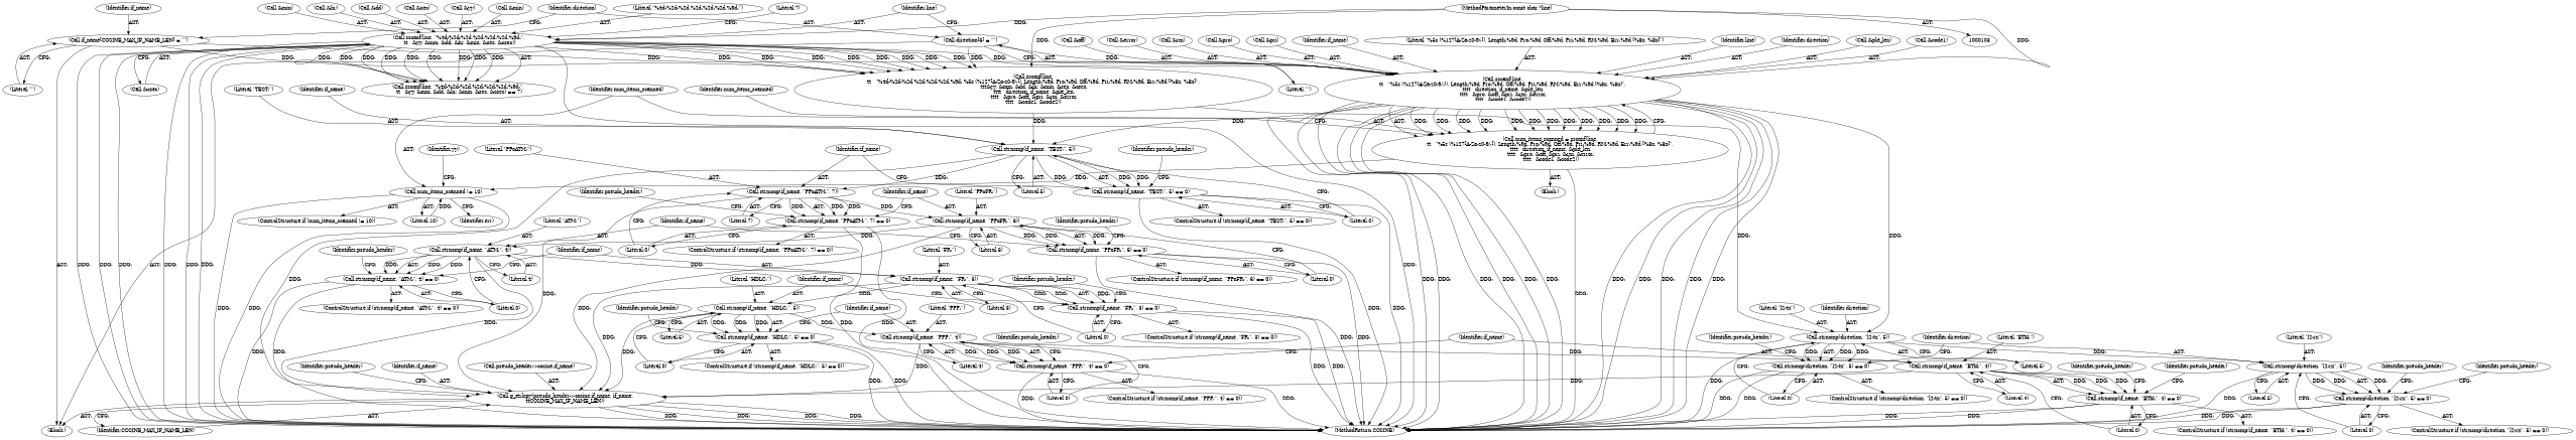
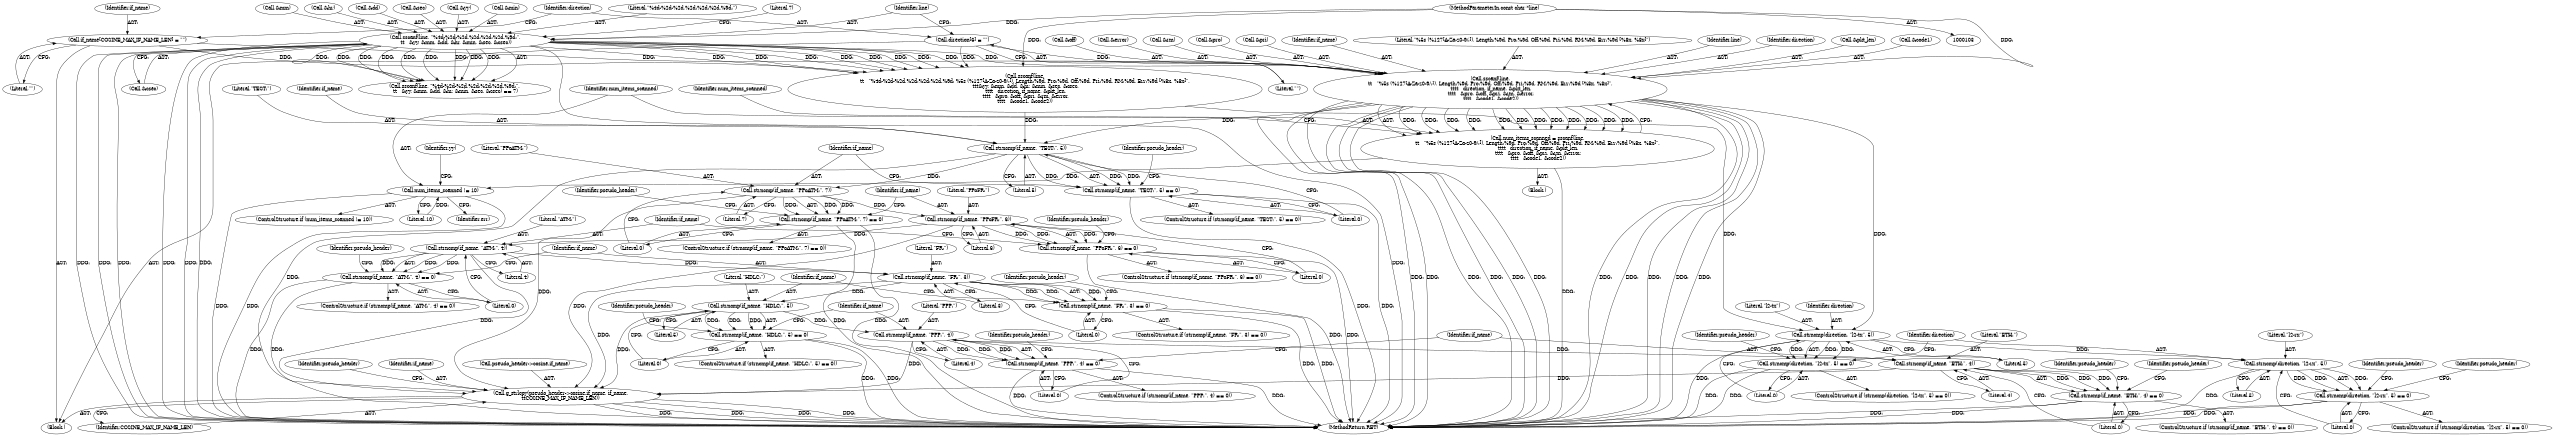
  digraph {
    n1 [label="(Call,sscanf(line,\n\t\t   \"%5s (%127[A-Za-z0-9/:]), Length:%9d, Pro:%9d, Off:%9d, Pri:%9d, RM:%9d, Err:%9d [%8x, %8x]\",\n \t\t\t\t   direction, if_name, &pkt_len,\n \t\t\t\t   &pro, &off, &pri, &rm, &error,\n \t\t\t\t   &code1, &code2))"]
    n2 [label="(Call,num_items_scanned = sscanf(line,\n\t\t   \"%5s (%127[A-Za-z0-9/:]), Length:%9d, Pro:%9d, Off:%9d, Pri:%9d, RM:%9d, Err:%9d [%8x, %8x]\",\n \t\t\t\t   direction, if_name, &pkt_len,\n \t\t\t\t   &pro, &off, &pri, &rm, &error,\n \t\t\t\t   &code1, &code2))"]
    n3 [label="(Call,strncmp(if_name, \"TEST:\", 5))"]
    n4 [label="(Call,strncmp(direction, \"l2-tx\", 5))"]
-   n5 [label="(MethodReturn,COSINE)"]
+   n5 [label="(MethodReturn,RET)"]
    n6 [label="(Call,num_items_scanned != 10)"]
    n7 [label="(Block,)"]
    n8 [label="(Call,strncmp(if_name, \"TEST:\", 5) == 0)"]
    n9 [label="(Call,strncmp(if_name, \"PPoATM:\", 7))"]
    n10 [label="(Call,g_strlcpy(pseudo_header->cosine.if_name, if_name,\n\t\tCOSINE_MAX_IF_NAME_LEN))"]
    n11 [label="(Literal,5)"]
    n12 [label="(Call,strncmp(direction, \"l2-tx\", 5) == 0)"]
    n13 [label="(Call,strncmp(direction, \"l2-rx\", 5))"]
    n14 [label="(Literal,5)"]
    n15 [label="(Call,sscanf(line, \"%4d-%2d-%2d,%2d:%2d:%2d.%9d:\",\n \t\t   &yy, &mm, &dd, &hr, &min, &sec, &csec))"]
    n16 [label="(Call,sscanf(line, \"%4d-%2d-%2d,%2d:%2d:%2d.%9d:\",\n \t\t   &yy, &mm, &dd, &hr, &min, &sec, &csec) == 7)"]
    n17 [label="(Call,sscanf(line,\n\t\t   \"%4d-%2d-%2d,%2d:%2d:%2d.%9d: %5s (%127[A-Za-z0-9/:]), Length:%9d, Pro:%9d, Off:%9d, Pri:%9d, RM:%9d, Err:%9d [%8x, %8x]\",\n \t\t\t&yy, &mm, &dd, &hr, &min, &sec, &csec,\n \t\t\t\t   direction, if_name, &pkt_len,\n \t\t\t\t   &pro, &off, &pri, &rm, &error,\n\t\t\t\t   &code1, &code2))"]
    n18 [label="(Call,&csec)"]
    n19 [label="(MethodParameterIn,const char *line)"]
    1000103
    n21 [label="(Call,direction[6] = \"\")"]
    n22 [label="(Block,)"]
    n23 [label="(Literal,\"\")"]
    n24 [label="(Call,if_name[COSINE_MAX_IF_NAME_LEN] = \"\")"]
    n25 [label="(Literal,\"\")"]
    n26 [label="(ControlStructure,if (num_items_scanned != 10))"]
    n27 [label="(Literal,10)"]
    n28 [label="(Identifier,err)"]
    n29 [label="(ControlStructure,if (strncmp(if_name, \"TEST:\", 5) == 0))"]
    n30 [label="(Literal,0)"]
    n31 [label="(Call,strncmp(if_name, \"PPoATM:\", 7) == 0)"]
    n32 [label="(Call,strncmp(if_name, \"PPoFR:\", 6))"]
    n33 [label="(Literal,7)"]
    n34 [label="(Identifier,COSINE_MAX_IF_NAME_LEN)"]
    n35 [label="(Literal,0)"]
    n36 [label="(ControlStructure,if (strncmp(if_name, \"PPoATM:\", 7) == 0))"]
    n37 [label="(Call,strncmp(if_name, \"PPoFR:\", 6) == 0)"]
    n38 [label="(Call,strncmp(if_name, \"ATM:\", 4))"]
    n39 [label="(Literal,6)"]
    n40 [label="(Literal,0)"]
    n41 [label="(ControlStructure,if (strncmp(if_name, \"PPoFR:\", 6) == 0))"]
    n42 [label="(Call,strncmp(if_name, \"ATM:\", 4) == 0)"]
    n43 [label="(Call,strncmp(if_name, \"FR:\", 3))"]
    n44 [label="(Literal,4)"]
    n45 [label="(Literal,0)"]
    n46 [label="(ControlStructure,if (strncmp(if_name, \"ATM:\", 4) == 0))"]
    n47 [label="(Call,strncmp(if_name, \"FR:\", 3) == 0)"]
    n48 [label="(Call,strncmp(if_name, \"HDLC:\", 5))"]
    n49 [label="(Literal,3)"]
    n50 [label="(Literal,0)"]
    n51 [label="(ControlStructure,if (strncmp(if_name, \"FR:\", 3) == 0))"]
    n52 [label="(Call,strncmp(if_name, \"HDLC:\", 5) == 0)"]
    n53 [label="(Call,strncmp(if_name, \"PPP:\", 4))"]
    n54 [label="(Literal,5)"]
    n55 [label="(ControlStructure,if (strncmp(if_name, \"HDLC:\", 5) == 0))"]
    n56 [label="(Literal,0)"]
    n57 [label="(Call,strncmp(if_name, \"PPP:\", 4) == 0)"]
    n58 [label="(Call,strncmp(if_name, \"ETH:\", 4))"]
    n59 [label="(Literal,4)"]
    n60 [label="(ControlStructure,if (strncmp(if_name, \"PPP:\", 4) == 0))"]
    n61 [label="(Literal,0)"]
    n62 [label="(Call,strncmp(if_name, \"ETH:\", 4) == 0)"]
    n63 [label="(Literal,4)"]
    n64 [label="(ControlStructure,if (strncmp(if_name, \"ETH:\", 4) == 0))"]
    n65 [label="(Literal,0)"]
    n66 [label="(ControlStructure,if (strncmp(direction, \"l2-tx\", 5) == 0))"]
    n67 [label="(Literal,0)"]
    n68 [label="(Call,strncmp(direction, \"l2-rx\", 5) == 0)"]
    n69 [label="(Literal,5)"]
    n70 [label="(ControlStructure,if (strncmp(direction, \"l2-rx\", 5) == 0))"]
    n71 [label="(Literal,0)"]
    n72 [label="(Identifier,num_items_scanned)"]
    n73 [label="(Literal,\"ETH:\")"]
    n74 [label="(Identifier,direction)"]
    n75 [label="(Identifier,num_items_scanned)"]
    n76 [label="(Call,&sec)"]
    n77 [label="(Call,&yy)"]
    n78 [label="(Identifier,pseudo_header)"]
    n79 [label="(Call,&rm)"]
    n80 [label="(Call,&min)"]
    n81 [label="(Identifier,if_name)"]
    n82 [label="(Literal,\"%4d-%2d-%2d,%2d:%2d:%2d.%9d:\")"]
    n83 [label="(Identifier,if_name)"]
    n84 [label="(Identifier,if_name)"]
    n85 [label="(Literal,\"TEST:\")"]
    n86 [label="(Call,&pro)"]
    n87 [label="(Identifier,line)"]
    n88 [label="(Identifier,direction)"]
    n89 [label="(Identifier,pseudo_header)"]
    n90 [label="(Identifier,if_name)"]
    n91 [label="(Literal,\"HDLC:\")"]
    n92 [label="(Literal,7)"]
    n93 [label="(Literal,\"l2-tx\")"]
    n94 [label="(Identifier,pseudo_header)"]
    n95 [label="(Identifier,pseudo_header)"]
    n96 [label="(Identifier,pseudo_header)"]
    n97 [label="(Literal,\"ATM:\")"]
    n98 [label="(Identifier,if_name)"]
    n99 [label="(Call,&pri)"]
    n100 [label="(Identifier,if_name)"]
    n101 [label="(Identifier,if_name)"]
    n102 [label="(Identifier,if_name)"]
    n103 [label="(Literal,\"%5s (%127[A-Za-z0-9/:]), Length:%9d, Pro:%9d, Off:%9d, Pri:%9d, RM:%9d, Err:%9d [%8x, %8x]\")"]
    n104 [label="(Literal,\"PPP:\")"]
    n105 [label="(Identifier,pseudo_header)"]
    n106 [label="(Identifier,pseudo_header)"]
    n107 [label="(Call,&mm)"]
    n108 [label="(Literal,\"PPoATM:\")"]
    n109 [label="(Identifier,if_name)"]
    n110 [label="(Call,&hr)"]
    n111 [label="(Call,pseudo_header->cosine.if_name)"]
    n112 [label="(Call,&dd)"]
    n113 [label="(Identifier,yy)"]
    n114 [label="(Literal,\"PPoFR:\")"]
    n115 [label="(Identifier,pseudo_header)"]
    n116 [label="(Identifier,pseudo_header)"]
    n117 [label="(Identifier,line)"]
    n118 [label="(Identifier,direction)"]
    n119 [label="(Literal,\"FR:\")"]
    n120 [label="(Call,&pkt_len)"]
    n121 [label="(Identifier,pseudo_header)"]
    n122 [label="(Literal,\"l2-rx\")"]
    n123 [label="(Identifier,pseudo_header)"]
    n124 [label="(Identifier,direction)"]
    n125 [label="(Identifier,pseudo_header)"]
    n126 [label="(Call,&code1)"]
    n127 [label="(Call,&off)"]
    n128 [label="(Call,&error)"]
    n129 [label="(Identifier,if_name)"]
    n130 [label="(Identifier,pseudo_header)"]
    n131 [label="(Identifier,if_name)"]
    n1 -> n2 [label="AST: "]
    n1 -> n2 [label="DDG: "]
    n1 -> n2 [label="DDG: "]
    n1 -> n2 [label="DDG: "]
    n1 -> n2 [label="DDG: "]
    n1 -> n2 [label="DDG: "]
    n1 -> n2 [label="DDG: "]
    n1 -> n2 [label="DDG: "]
    n1 -> n2 [label="DDG: "]
    n1 -> n2 [label="DDG: "]
    n1 -> n2 [label="DDG: "]
    n1 -> n2 [label="DDG: "]
    n1 -> n2 [label="DDG: "]
    n1 -> n3 [label="DDG: "]
    n1 -> n4 [label="DDG: "]
    n1 -> n5 [label="DDG: "]
    n1 -> n5 [label="DDG: "]
    n1 -> n5 [label="DDG: "]
    n1 -> n5 [label="DDG: "]
    n1 -> n5 [label="DDG: "]
    n1 -> n5 [label="DDG: "]
    n1 -> n5 [label="DDG: "]
    n1 -> n5 [label="DDG: "]
    n1 -> n5 [label="DDG: "]
    n1 -> n5 [label="DDG: "]
    n1 -> n5 [label="DDG: "]
    n2 -> n1 [label="CFG: "]
    n2 -> n5 [label="DDG: "]
    n2 -> n6 [label="DDG: "]
    n2 -> n7 [label="AST: "]
    n3 -> n8 [label="AST: "]
    n3 -> n8 [label="DDG: "]
    n3 -> n8 [label="DDG: "]
    n3 -> n8 [label="DDG: "]
    n3 -> n9 [label="DDG: "]
    n3 -> n10 [label="DDG: "]
    n3 -> n11 [label="CFG: "]
    n4 -> n5 [label="DDG: "]
    n4 -> n12 [label="AST: "]
    n4 -> n12 [label="DDG: "]
    n4 -> n12 [label="DDG: "]
    n4 -> n12 [label="DDG: "]
    n4 -> n13 [label="DDG: "]
    n4 -> n14 [label="CFG: "]
    n6 -> n5 [label="DDG: "]
    n6 -> n5 [label="DDG: "]
    n6 -> n26 [label="AST: "]
-   n6 -> n27 [label="AST: "]
+   n6 -> n27 [label="CFG: "]
    n6 -> n28 [label="CFG: "]
    n8 -> n5 [label="DDG: "]
    n8 -> n5 [label="DDG: "]
    n8 -> n29 [label="AST: "]
    n8 -> n30 [label="CFG: "]
    n9 -> n10 [label="DDG: "]
    n9 -> n31 [label="AST: "]
    n9 -> n31 [label="DDG: "]
    n9 -> n31 [label="DDG: "]
    n9 -> n31 [label="DDG: "]
    n9 -> n32 [label="DDG: "]
    n9 -> n33 [label="CFG: "]
    n10 -> n5 [label="DDG: "]
    n10 -> n5 [label="DDG: "]
    n10 -> n5 [label="DDG: "]
    n10 -> n5 [label="DDG: "]
    n10 -> n22 [label="AST: "]
    n10 -> n34 [label="CFG: "]
    n11 -> n3 [label="AST: "]
    n12 -> n5 [label="DDG: "]
    n12 -> n5 [label="DDG: "]
    n12 -> n66 [label="AST: "]
    n12 -> n67 [label="CFG: "]
    n13 -> n5 [label="DDG: "]
    n13 -> n68 [label="AST: "]
    n13 -> n68 [label="DDG: "]
    n13 -> n68 [label="DDG: "]
    n13 -> n68 [label="DDG: "]
    n13 -> n69 [label="CFG: "]
    n14 -> n4 [label="AST: "]
    n15 -> n1 [label="DDG: "]
    n15 -> n5 [label="DDG: "]
    n15 -> n5 [label="DDG: "]
    n15 -> n5 [label="DDG: "]
    n15 -> n5 [label="DDG: "]
    n15 -> n5 [label="DDG: "]
    n15 -> n5 [label="DDG: "]
    n15 -> n5 [label="DDG: "]
    n15 -> n16 [label="AST: "]
    n15 -> n16 [label="DDG: "]
    n15 -> n16 [label="DDG: "]
    n15 -> n16 [label="DDG: "]
    n15 -> n16 [label="DDG: "]
    n15 -> n16 [label="DDG: "]
    n15 -> n16 [label="DDG: "]
    n15 -> n16 [label="DDG: "]
    n15 -> n16 [label="DDG: "]
    n15 -> n16 [label="DDG: "]
    n15 -> n17 [label="DDG: "]
    n15 -> n17 [label="DDG: "]
    n15 -> n17 [label="DDG: "]
    n15 -> n17 [label="DDG: "]
    n15 -> n17 [label="DDG: "]
    n15 -> n17 [label="DDG: "]
    n15 -> n17 [label="DDG: "]
    n15 -> n17 [label="DDG: "]
    n15 -> n18 [label="CFG: "]
    n17 -> n3 [label="DDG: "]
    n17 -> n4 [label="DDG: "]
    n18 -> n15 [label="AST: "]
    n19 -> n1 [label="DDG: "]
    n19 -> n15 [label="DDG: "]
    n19 -> n17 [label="DDG: "]
    n19 -> 1000103 [label="AST: "]
    n21 -> n1 [label="DDG: "]
    n21 -> n17 [label="DDG: "]
    n21 -> n22 [label="AST: "]
    n21 -> n23 [label="CFG: "]
    n23 -> n21 [label="AST: "]
    n24 -> n1 [label="DDG: "]
    n24 -> n17 [label="DDG: "]
    n24 -> n22 [label="AST: "]
    n24 -> n25 [label="CFG: "]
    n25 -> n24 [label="AST: "]
    n27 -> n6 [label="DDG: "]
    n30 -> n3 [label="CFG: "]
    n30 -> n8 [label="AST: "]
    n31 -> n5 [label="DDG: "]
    n31 -> n5 [label="DDG: "]
    n31 -> n35 [label="CFG: "]
    n31 -> n36 [label="AST: "]
    n32 -> n10 [label="DDG: "]
    n32 -> n37 [label="AST: "]
    n32 -> n37 [label="DDG: "]
    n32 -> n37 [label="DDG: "]
    n32 -> n37 [label="DDG: "]
    n32 -> n38 [label="DDG: "]
    n32 -> n39 [label="CFG: "]
    n33 -> n9 [label="AST: "]
    n34 -> n10 [label="AST: "]
    n35 -> n9 [label="CFG: "]
    n35 -> n31 [label="AST: "]
    n37 -> n5 [label="DDG: "]
    n37 -> n5 [label="DDG: "]
    n37 -> n40 [label="CFG: "]
    n37 -> n41 [label="AST: "]
    n38 -> n10 [label="DDG: "]
    n38 -> n42 [label="AST: "]
    n38 -> n42 [label="DDG: "]
    n38 -> n42 [label="DDG: "]
    n38 -> n42 [label="DDG: "]
    n38 -> n43 [label="DDG: "]
    n38 -> n44 [label="CFG: "]
    n39 -> n32 [label="AST: "]
    n40 -> n32 [label="CFG: "]
    n40 -> n37 [label="AST: "]
    n42 -> n5 [label="DDG: "]
    n42 -> n5 [label="DDG: "]
    n42 -> n45 [label="CFG: "]
    n42 -> n46 [label="AST: "]
    n43 -> n10 [label="DDG: "]
    n43 -> n47 [label="AST: "]
    n43 -> n47 [label="DDG: "]
    n43 -> n47 [label="DDG: "]
    n43 -> n47 [label="DDG: "]
    n43 -> n48 [label="DDG: "]
    n43 -> n49 [label="CFG: "]
    n44 -> n38 [label="AST: "]
    n45 -> n38 [label="CFG: "]
    n45 -> n42 [label="AST: "]
    n47 -> n5 [label="DDG: "]
    n47 -> n5 [label="DDG: "]
    n47 -> n50 [label="CFG: "]
    n47 -> n51 [label="AST: "]
    n48 -> n10 [label="DDG: "]
    n48 -> n52 [label="AST: "]
    n48 -> n52 [label="DDG: "]
    n48 -> n52 [label="DDG: "]
    n48 -> n52 [label="DDG: "]
    n48 -> n53 [label="DDG: "]
    n48 -> n54 [label="CFG: "]
    n49 -> n43 [label="AST: "]
    n50 -> n43 [label="CFG: "]
    n50 -> n47 [label="AST: "]
    n52 -> n5 [label="DDG: "]
    n52 -> n5 [label="DDG: "]
    n52 -> n55 [label="AST: "]
    n52 -> n56 [label="CFG: "]
    n53 -> n10 [label="DDG: "]
    n53 -> n57 [label="AST: "]
    n53 -> n57 [label="DDG: "]
    n53 -> n57 [label="DDG: "]
    n53 -> n57 [label="DDG: "]
    n53 -> n58 [label="DDG: "]
    n53 -> n59 [label="CFG: "]
    n54 -> n48 [label="AST: "]
    n56 -> n48 [label="CFG: "]
    n56 -> n52 [label="AST: "]
    n57 -> n5 [label="DDG: "]
    n57 -> n5 [label="DDG: "]
    n57 -> n60 [label="AST: "]
    n57 -> n61 [label="CFG: "]
    n58 -> n10 [label="DDG: "]
    n58 -> n62 [label="AST: "]
    n58 -> n62 [label="DDG: "]
    n58 -> n62 [label="DDG: "]
    n58 -> n62 [label="DDG: "]
    n58 -> n63 [label="CFG: "]
    n59 -> n53 [label="AST: "]
    n61 -> n53 [label="CFG: "]
    n61 -> n57 [label="AST: "]
    n62 -> n5 [label="DDG: "]
    n62 -> n5 [label="DDG: "]
    n62 -> n64 [label="AST: "]
    n62 -> n65 [label="CFG: "]
    n63 -> n58 [label="AST: "]
    n65 -> n58 [label="CFG: "]
    n65 -> n62 [label="AST: "]
    n67 -> n4 [label="CFG: "]
    n67 -> n12 [label="AST: "]
    n68 -> n5 [label="DDG: "]
    n68 -> n5 [label="DDG: "]
    n68 -> n70 [label="AST: "]
    n68 -> n71 [label="CFG: "]
    n69 -> n13 [label="AST: "]
    n71 -> n13 [label="CFG: "]
    n71 -> n68 [label="AST: "]
    n72 -> n2 [label="CFG: "]
    n72 -> n6 [label="AST: "]
    n73 -> n58 [label="AST: "]
    n74 -> n4 [label="AST: "]
    n75 -> n2 [label="AST: "]
    n76 -> n15 [label="AST: "]
    n77 -> n15 [label="AST: "]
    n78 -> n68 [label="CFG: "]
    n79 -> n1 [label="AST: "]
    n80 -> n15 [label="AST: "]
    n81 -> n57 [label="CFG: "]
    n81 -> n58 [label="AST: "]
    n82 -> n15 [label="AST: "]
    n83 -> n52 [label="CFG: "]
    n83 -> n53 [label="AST: "]
    n84 -> n47 [label="CFG: "]
    n84 -> n48 [label="AST: "]
    n85 -> n3 [label="AST: "]
    n86 -> n1 [label="AST: "]
    n87 -> n15 [label="AST: "]
    n87 -> n21 [label="CFG: "]
    n88 -> n12 [label="CFG: "]
    n88 -> n13 [label="AST: "]
    n89 -> n12 [label="CFG: "]
    n90 -> n8 [label="CFG: "]
    n90 -> n9 [label="AST: "]
    n91 -> n48 [label="AST: "]
    n92 -> n15 [label="CFG: "]
    n93 -> n4 [label="AST: "]
    n94 -> n31 [label="CFG: "]
    n95 -> n47 [label="CFG: "]
    n96 -> n42 [label="CFG: "]
    n97 -> n38 [label="AST: "]
    n98 -> n31 [label="CFG: "]
    n98 -> n32 [label="AST: "]
    n99 -> n1 [label="AST: "]
    n100 -> n10 [label="AST: "]
    n101 -> n3 [label="AST: "]
    n102 -> n1 [label="AST: "]
    n103 -> n1 [label="AST: "]
    n104 -> n53 [label="AST: "]
    n105 -> n8 [label="CFG: "]
    n106 -> n62 [label="CFG: "]
    n107 -> n15 [label="AST: "]
    n108 -> n9 [label="AST: "]
    n109 -> n24 [label="AST: "]
    n110 -> n15 [label="AST: "]
    n111 -> n10 [label="AST: "]
    n112 -> n15 [label="AST: "]
    n113 -> n6 [label="CFG: "]
    n114 -> n32 [label="AST: "]
    n115 -> n52 [label="CFG: "]
    n116 -> n10 [label="CFG: "]
    n117 -> n1 [label="AST: "]
    n118 -> n1 [label="AST: "]
    n119 -> n43 [label="AST: "]
    n120 -> n1 [label="AST: "]
    n121 -> n68 [label="CFG: "]
    n122 -> n13 [label="AST: "]
    n123 -> n62 [label="CFG: "]
    n124 -> n21 [label="AST: "]
    n124 -> n24 [label="CFG: "]
    n125 -> n37 [label="CFG: "]
    n126 -> n1 [label="AST: "]
    n127 -> n1 [label="AST: "]
    n128 -> n1 [label="AST: "]
    n129 -> n37 [label="CFG: "]
    n129 -> n38 [label="AST: "]
    n130 -> n57 [label="CFG: "]
    n131 -> n42 [label="CFG: "]
    n131 -> n43 [label="AST: "]
  }
